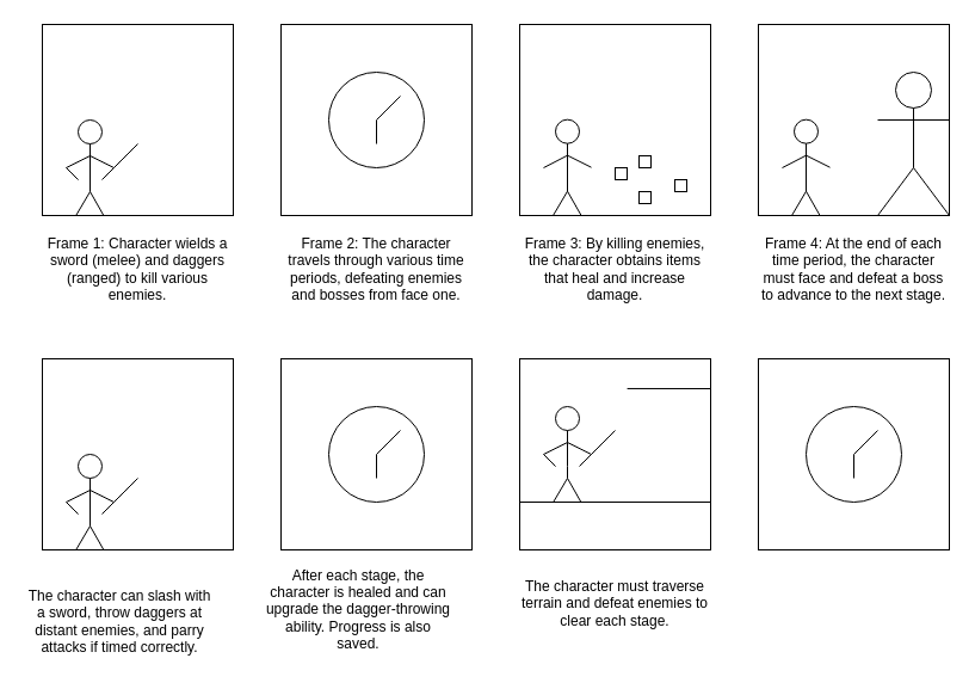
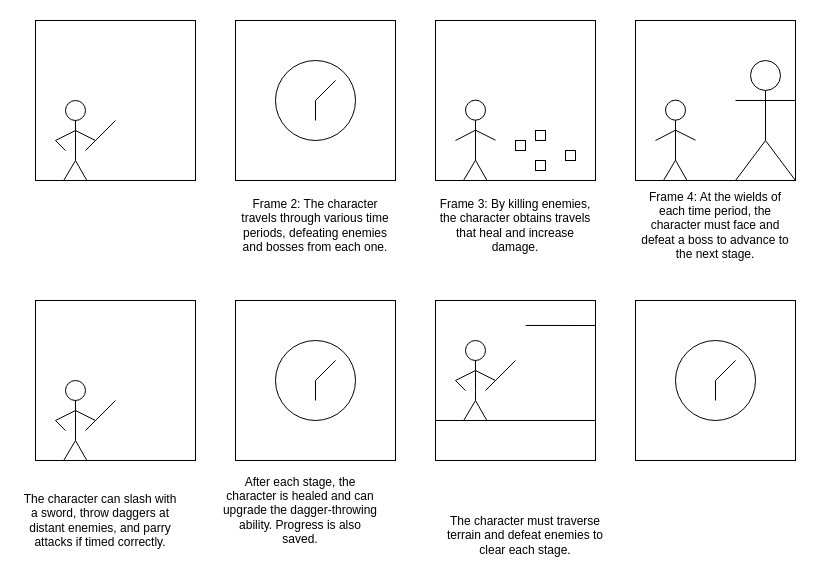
  <mxCell id="0" />
  <mxCell id="1" parent="0" />
  <mxCell id="2" value="" style="whiteSpace=wrap;html=1;aspect=fixed;shadow=0;sketch=0;fillOpacity=0;" parent="1" vertex="1"><mxGeometry width="160" height="160" as="geometry" x="35" y="20" /></mxCell>
  <mxCell id="3" value="" style="whiteSpace=wrap;html=1;aspect=fixed;shadow=0;sketch=0;fillOpacity=0;" parent="1" vertex="1"><mxGeometry x="235" width="160" height="160" as="geometry" y="20" /></mxCell>
  <mxCell id="4" value="" style="whiteSpace=wrap;html=1;aspect=fixed;shadow=0;sketch=0;fillOpacity=0;" parent="1" vertex="1"><mxGeometry x="435" width="160" height="160" as="geometry" y="20" /></mxCell>
  <mxCell id="5" value="" style="whiteSpace=wrap;html=1;aspect=fixed;shadow=0;sketch=0;fillOpacity=0;" parent="1" vertex="1"><mxGeometry x="635" width="160" height="160" as="geometry" y="20" /></mxCell>
  <mxCell id="6" style="edgeStyle=orthogonalEdgeStyle;rounded=0;orthogonalLoop=1;jettySize=auto;html=1;exitX=0.5;exitY=1;exitDx=0;exitDy=0;" parent="1" source="5" target="5" edge="1"><mxGeometry relative="1" as="geometry" /></mxCell>
- <mxCell id="7" value="Frame 1: Character wields a sword (melee) and daggers (ranged) to kill various enemies." style="text;html=1;strokeColor=none;fillColor=none;align=center;verticalAlign=middle;whiteSpace=wrap;rounded=0;shadow=0;sketch=0;" parent="1" vertex="1"><mxGeometry y="190" width="160" height="70" as="geometry" x="35" /></mxCell>
  <mxCell id="8" value="" style="ellipse;whiteSpace=wrap;html=1;aspect=fixed;shadow=0;sketch=0;" parent="1" vertex="1"><mxGeometry x="65" y="100" width="20" height="20" as="geometry" /></mxCell>
  <mxCell id="9" value="" style="endArrow=none;html=1;exitX=0.5;exitY=1;exitDx=0;exitDy=0;" parent="1" source="8" edge="1"><mxGeometry width="50" height="50" relative="1" as="geometry"><mxPoint x="125" y="160" as="sourcePoint" /><mxPoint x="75" y="160" as="targetPoint" /></mxGeometry></mxCell>
  <mxCell id="10" value="" style="endArrow=none;html=1;entryX=0.175;entryY=1.002;entryDx=0;entryDy=0;entryPerimeter=0;" parent="1" target="2" edge="1"><mxGeometry width="50" height="50" relative="1" as="geometry"><mxPoint x="75" y="160" as="sourcePoint" /><mxPoint x="135" y="130" as="targetPoint" /></mxGeometry></mxCell>
  <mxCell id="11" value="" style="endArrow=none;html=1;entryX=0.321;entryY=1;entryDx=0;entryDy=0;entryPerimeter=0;" parent="1" target="2" edge="1"><mxGeometry width="50" height="50" relative="1" as="geometry"><mxPoint x="75" y="160" as="sourcePoint" /><mxPoint x="165" y="140" as="targetPoint" /></mxGeometry></mxCell>
  <mxCell id="12" value="" style="endArrow=none;html=1;entryX=0.375;entryY=0.75;entryDx=0;entryDy=0;entryPerimeter=0;" parent="1" target="2" edge="1"><mxGeometry width="50" height="50" relative="1" as="geometry"><mxPoint x="75" y="130" as="sourcePoint" /><mxPoint x="135" y="110" as="targetPoint" /></mxGeometry></mxCell>
  <mxCell id="13" value="" style="endArrow=none;html=1;entryX=0.375;entryY=0.75;entryDx=0;entryDy=0;entryPerimeter=0;exitX=0.125;exitY=0.75;exitDx=0;exitDy=0;exitPerimeter=0;" parent="1" source="2" edge="1"><mxGeometry width="50" height="50" relative="1" as="geometry"><mxPoint x="55" y="120" as="sourcePoint" /><mxPoint x="75" y="130" as="targetPoint" /><Array as="points" /></mxGeometry></mxCell>
  <mxCell id="14" value="" style="endArrow=none;html=1;" parent="1" edge="1"><mxGeometry width="50" height="50" relative="1" as="geometry"><mxPoint x="95" y="140" as="sourcePoint" /><mxPoint x="85" y="150" as="targetPoint" /></mxGeometry></mxCell>
  <mxCell id="15" value="" style="endArrow=none;html=1;" parent="1" edge="1"><mxGeometry width="50" height="50" relative="1" as="geometry"><mxPoint x="95" y="140" as="sourcePoint" /><mxPoint x="115" y="120" as="targetPoint" /></mxGeometry></mxCell>
  <mxCell id="16" value="" style="endArrow=none;html=1;exitX=0.188;exitY=0.813;exitDx=0;exitDy=0;exitPerimeter=0;" parent="1" source="2" edge="1"><mxGeometry width="50" height="50" relative="1" as="geometry"><mxPoint y="160" as="sourcePoint" x="35" /><mxPoint x="55" y="140" as="targetPoint" /></mxGeometry></mxCell>
  <mxCell id="17" value="" style="ellipse;whiteSpace=wrap;html=1;aspect=fixed;shadow=0;sketch=0;fillOpacity=0;" parent="1" vertex="1"><mxGeometry x="275" y="60" width="80" height="80" as="geometry" /></mxCell>
  <mxCell id="18" value="" style="endArrow=none;html=1;" parent="1" edge="1"><mxGeometry width="50" height="50" relative="1" as="geometry"><mxPoint x="315" y="100" as="sourcePoint" /><mxPoint x="335" y="80" as="targetPoint" /></mxGeometry></mxCell>
  <mxCell id="19" value="" style="endArrow=none;html=1;entryX=0.5;entryY=0.75;entryDx=0;entryDy=0;entryPerimeter=0;" parent="1" target="17" edge="1"><mxGeometry width="50" height="50" relative="1" as="geometry"><mxPoint x="315" y="100" as="sourcePoint" /><mxPoint x="365" y="50" as="targetPoint" /></mxGeometry></mxCell>
- <mxCell id="20" value="Frame 2: The character travels through various time periods, defeating enemies and bosses from face one." style="text;html=1;strokeColor=none;fillColor=none;align=center;verticalAlign=middle;whiteSpace=wrap;rounded=0;shadow=0;sketch=0;" parent="1" vertex="1"><mxGeometry x="235" y="190" width="160" height="70" as="geometry" /></mxCell>
+ <mxCell id="20" value="Frame 2: The character travels through various time periods, defeating enemies and bosses from each one." style="text;html=1;strokeColor=none;fillColor=none;align=center;verticalAlign=middle;whiteSpace=wrap;rounded=0;shadow=0;sketch=0;" parent="1" vertex="1"><mxGeometry x="235" y="190" width="160" height="70" as="geometry" /></mxCell>
  <mxCell id="21" value="" style="ellipse;whiteSpace=wrap;html=1;aspect=fixed;shadow=0;sketch=0;" parent="1" vertex="1"><mxGeometry x="465" y="99.68" width="20" height="20" as="geometry" /></mxCell>
  <mxCell id="22" value="" style="endArrow=none;html=1;exitX=0.5;exitY=1;exitDx=0;exitDy=0;" parent="1" source="21" edge="1"><mxGeometry width="50" height="50" relative="1" as="geometry"><mxPoint x="525" y="159.68" as="sourcePoint" /><mxPoint x="475" y="159.68" as="targetPoint" /></mxGeometry></mxCell>
  <mxCell id="23" value="" style="endArrow=none;html=1;entryX=0.175;entryY=1.002;entryDx=0;entryDy=0;entryPerimeter=0;" parent="1" edge="1"><mxGeometry width="50" height="50" relative="1" as="geometry"><mxPoint x="475" y="159.68" as="sourcePoint" /><mxPoint x="463" y="180" as="targetPoint" /></mxGeometry></mxCell>
  <mxCell id="24" value="" style="endArrow=none;html=1;entryX=0.321;entryY=1;entryDx=0;entryDy=0;entryPerimeter=0;" parent="1" edge="1"><mxGeometry width="50" height="50" relative="1" as="geometry"><mxPoint x="475" y="159.68" as="sourcePoint" /><mxPoint x="486.36" y="179.68" as="targetPoint" /></mxGeometry></mxCell>
  <mxCell id="25" value="" style="endArrow=none;html=1;entryX=0.375;entryY=0.75;entryDx=0;entryDy=0;entryPerimeter=0;" parent="1" edge="1"><mxGeometry width="50" height="50" relative="1" as="geometry"><mxPoint x="475" y="129.68" as="sourcePoint" /><mxPoint x="495" y="139.68" as="targetPoint" /></mxGeometry></mxCell>
  <mxCell id="26" value="" style="endArrow=none;html=1;entryX=0.375;entryY=0.75;entryDx=0;entryDy=0;entryPerimeter=0;" parent="1" edge="1"><mxGeometry width="50" height="50" relative="1" as="geometry"><mxPoint x="455" y="140" as="sourcePoint" /><mxPoint x="475" y="129.68" as="targetPoint" /><Array as="points" /></mxGeometry></mxCell>
  <mxCell id="27" value="" style="rounded=0;whiteSpace=wrap;html=1;shadow=0;sketch=0;" parent="1" vertex="1"><mxGeometry x="515" y="140" width="10" height="10" as="geometry" /></mxCell>
  <mxCell id="28" value="" style="rounded=0;whiteSpace=wrap;html=1;shadow=0;sketch=0;" parent="1" vertex="1"><mxGeometry x="535" y="130" width="10" height="10" as="geometry" /></mxCell>
  <mxCell id="29" value="" style="rounded=0;whiteSpace=wrap;html=1;shadow=0;sketch=0;" parent="1" vertex="1"><mxGeometry x="535" y="160" width="10" height="10" as="geometry" /></mxCell>
  <mxCell id="30" value="" style="rounded=0;whiteSpace=wrap;html=1;shadow=0;sketch=0;" parent="1" vertex="1"><mxGeometry x="565" y="150" width="10" height="10" as="geometry" /></mxCell>
- <mxCell id="31" value="Frame 3: By killing enemies, the character obtains items that heal and increase damage." style="text;html=1;strokeColor=none;fillColor=none;align=center;verticalAlign=middle;whiteSpace=wrap;rounded=0;shadow=0;sketch=0;" parent="1" vertex="1"><mxGeometry x="435" y="190" width="160" height="70" as="geometry" /></mxCell>
+ <mxCell id="31" value="Frame 3: By killing enemies, the character obtains travels that heal and increase damage." style="text;html=1;strokeColor=none;fillColor=none;align=center;verticalAlign=middle;whiteSpace=wrap;rounded=0;shadow=0;sketch=0;" parent="1" vertex="1"><mxGeometry x="435" y="190" width="160" height="70" as="geometry" /></mxCell>
  <mxCell id="32" value="" style="ellipse;whiteSpace=wrap;html=1;aspect=fixed;shadow=0;sketch=0;" parent="1" vertex="1"><mxGeometry x="665" y="99.68" width="20" height="20" as="geometry" /></mxCell>
  <mxCell id="33" value="" style="endArrow=none;html=1;exitX=0.5;exitY=1;exitDx=0;exitDy=0;" parent="1" source="32" edge="1"><mxGeometry width="50" height="50" relative="1" as="geometry"><mxPoint x="725" y="159.68" as="sourcePoint" /><mxPoint x="675" y="159.68" as="targetPoint" /></mxGeometry></mxCell>
  <mxCell id="34" value="" style="endArrow=none;html=1;entryX=0.175;entryY=1.002;entryDx=0;entryDy=0;entryPerimeter=0;" parent="1" edge="1"><mxGeometry width="50" height="50" relative="1" as="geometry"><mxPoint x="675" y="159.68" as="sourcePoint" /><mxPoint x="663" y="180" as="targetPoint" /></mxGeometry></mxCell>
  <mxCell id="35" value="" style="endArrow=none;html=1;entryX=0.321;entryY=1;entryDx=0;entryDy=0;entryPerimeter=0;" parent="1" edge="1"><mxGeometry width="50" height="50" relative="1" as="geometry"><mxPoint x="675" y="159.68" as="sourcePoint" /><mxPoint x="686.36" y="179.68" as="targetPoint" /></mxGeometry></mxCell>
  <mxCell id="36" value="" style="endArrow=none;html=1;entryX=0.375;entryY=0.75;entryDx=0;entryDy=0;entryPerimeter=0;" parent="1" edge="1"><mxGeometry width="50" height="50" relative="1" as="geometry"><mxPoint x="675" y="129.68" as="sourcePoint" /><mxPoint x="695" y="139.68" as="targetPoint" /></mxGeometry></mxCell>
  <mxCell id="37" value="" style="endArrow=none;html=1;entryX=0.375;entryY=0.75;entryDx=0;entryDy=0;entryPerimeter=0;" parent="1" edge="1"><mxGeometry width="50" height="50" relative="1" as="geometry"><mxPoint x="655" y="140" as="sourcePoint" /><mxPoint x="675" y="129.68" as="targetPoint" /><Array as="points" /></mxGeometry></mxCell>
  <mxCell id="38" value="" style="shape=umlActor;verticalLabelPosition=bottom;verticalAlign=top;html=1;outlineConnect=0;shadow=0;sketch=0;" parent="1" vertex="1"><mxGeometry x="735" y="60" width="60" height="120" as="geometry" /></mxCell>
- <mxCell id="39" value="Frame 4: At the end of each time period, the character must face and defeat a boss to advance to the next stage." style="text;html=1;strokeColor=none;fillColor=none;align=center;verticalAlign=middle;whiteSpace=wrap;rounded=0;shadow=0;sketch=0;" parent="1" vertex="1"><mxGeometry x="635" y="190" width="160" height="70" as="geometry" /></mxCell>
+ <mxCell id="39" value="Frame 4: At the wields of each time period, the character must face and defeat a boss to advance to the next stage." style="text;html=1;strokeColor=none;fillColor=none;align=center;verticalAlign=middle;whiteSpace=wrap;rounded=0;shadow=0;sketch=0;" parent="1" vertex="1"><mxGeometry x="635" y="190" width="160" height="70" as="geometry" /></mxCell>
  <mxCell id="40" value="" style="whiteSpace=wrap;html=1;aspect=fixed;shadow=0;sketch=0;fillOpacity=0;" vertex="1" parent="1"><mxGeometry y="300" width="160" height="160" as="geometry" x="35" /></mxCell>
  <mxCell id="41" value="" style="ellipse;whiteSpace=wrap;html=1;aspect=fixed;shadow=0;sketch=0;" vertex="1" parent="1"><mxGeometry x="65" y="380" width="20" height="20" as="geometry" /></mxCell>
  <mxCell id="42" value="" style="endArrow=none;html=1;exitX=0.5;exitY=1;exitDx=0;exitDy=0;" edge="1" parent="1" source="41"><mxGeometry width="50" height="50" relative="1" as="geometry"><mxPoint x="125" y="440" as="sourcePoint" /><mxPoint x="75" y="440" as="targetPoint" /></mxGeometry></mxCell>
  <mxCell id="43" value="" style="endArrow=none;html=1;entryX=0.175;entryY=1.002;entryDx=0;entryDy=0;entryPerimeter=0;" edge="1" parent="1" target="40"><mxGeometry width="50" height="50" relative="1" as="geometry"><mxPoint x="75" y="440" as="sourcePoint" /><mxPoint x="135" y="410" as="targetPoint" /></mxGeometry></mxCell>
  <mxCell id="44" value="" style="endArrow=none;html=1;entryX=0.321;entryY=1;entryDx=0;entryDy=0;entryPerimeter=0;" edge="1" parent="1" target="40"><mxGeometry width="50" height="50" relative="1" as="geometry"><mxPoint x="75" y="440" as="sourcePoint" /><mxPoint x="165" y="420" as="targetPoint" /></mxGeometry></mxCell>
  <mxCell id="45" value="" style="endArrow=none;html=1;entryX=0.375;entryY=0.75;entryDx=0;entryDy=0;entryPerimeter=0;" edge="1" parent="1" target="40"><mxGeometry width="50" height="50" relative="1" as="geometry"><mxPoint x="75" y="410" as="sourcePoint" /><mxPoint x="135" y="390" as="targetPoint" /></mxGeometry></mxCell>
  <mxCell id="46" value="" style="endArrow=none;html=1;entryX=0.375;entryY=0.75;entryDx=0;entryDy=0;entryPerimeter=0;exitX=0.125;exitY=0.75;exitDx=0;exitDy=0;exitPerimeter=0;" edge="1" parent="1" source="40"><mxGeometry width="50" height="50" relative="1" as="geometry"><mxPoint x="55" y="400" as="sourcePoint" /><mxPoint x="75" y="410" as="targetPoint" /><Array as="points" /></mxGeometry></mxCell>
  <mxCell id="47" value="" style="endArrow=none;html=1;" edge="1" parent="1"><mxGeometry width="50" height="50" relative="1" as="geometry"><mxPoint x="95" y="420" as="sourcePoint" /><mxPoint x="85" y="430" as="targetPoint" /></mxGeometry></mxCell>
  <mxCell id="48" value="" style="endArrow=none;html=1;" edge="1" parent="1"><mxGeometry width="50" height="50" relative="1" as="geometry"><mxPoint x="95" y="420" as="sourcePoint" /><mxPoint x="115" y="400" as="targetPoint" /></mxGeometry></mxCell>
  <mxCell id="49" value="" style="endArrow=none;html=1;exitX=0.188;exitY=0.813;exitDx=0;exitDy=0;exitPerimeter=0;" edge="1" parent="1" source="40"><mxGeometry width="50" height="50" relative="1" as="geometry"><mxPoint y="440" as="sourcePoint" x="35" /><mxPoint x="55" y="420" as="targetPoint" /></mxGeometry></mxCell>
  <mxCell id="50" value="The character can slash with a sword, throw daggers at distant enemies, and parry attacks if timed correctly." style="text;html=1;strokeColor=none;fillColor=none;align=center;verticalAlign=middle;whiteSpace=wrap;rounded=0;shadow=0;sketch=0;" vertex="1" parent="1"><mxGeometry x="20" y="485" width="160" height="70" as="geometry" /></mxCell>
  <mxCell id="51" value="" style="whiteSpace=wrap;html=1;aspect=fixed;shadow=0;sketch=0;fillOpacity=0;" vertex="1" parent="1"><mxGeometry x="235" y="300" width="160" height="160" as="geometry" /></mxCell>
  <mxCell id="52" value="" style="ellipse;whiteSpace=wrap;html=1;aspect=fixed;shadow=0;sketch=0;fillOpacity=0;" vertex="1" parent="1"><mxGeometry x="275" y="340" width="80" height="80" as="geometry" /></mxCell>
  <mxCell id="53" value="" style="endArrow=none;html=1;" edge="1" parent="1"><mxGeometry width="50" height="50" relative="1" as="geometry"><mxPoint x="315" y="380" as="sourcePoint" /><mxPoint x="335" y="360" as="targetPoint" /></mxGeometry></mxCell>
  <mxCell id="54" value="" style="endArrow=none;html=1;entryX=0.5;entryY=0.75;entryDx=0;entryDy=0;entryPerimeter=0;" edge="1" parent="1" target="52"><mxGeometry width="50" height="50" relative="1" as="geometry"><mxPoint x="315" y="380" as="sourcePoint" /><mxPoint x="365" y="330" as="targetPoint" /></mxGeometry></mxCell>
  <mxCell id="55" value="After each stage, the character is healed and can upgrade the dagger-throwing ability. Progress is also saved." style="text;html=1;strokeColor=none;fillColor=none;align=center;verticalAlign=middle;whiteSpace=wrap;rounded=0;shadow=0;sketch=0;" vertex="1" parent="1"><mxGeometry x="220" y="475" width="160" height="70" as="geometry" /></mxCell>
  <mxCell id="56" value="" style="whiteSpace=wrap;html=1;aspect=fixed;shadow=0;sketch=0;fillOpacity=0;" vertex="1" parent="1"><mxGeometry x="435" y="300" width="160" height="160" as="geometry" /></mxCell>
  <mxCell id="57" value="" style="ellipse;whiteSpace=wrap;html=1;aspect=fixed;shadow=0;sketch=0;" vertex="1" parent="1"><mxGeometry x="465" y="340" width="20" height="20" as="geometry" /></mxCell>
  <mxCell id="58" value="" style="endArrow=none;html=1;entryX=0.175;entryY=1.002;entryDx=0;entryDy=0;entryPerimeter=0;" edge="1" parent="1"><mxGeometry width="50" height="50" relative="1" as="geometry"><mxPoint x="475" y="400" as="sourcePoint" /><mxPoint x="463" y="420.32" as="targetPoint" /></mxGeometry></mxCell>
  <mxCell id="59" value="" style="endArrow=none;html=1;entryX=0.321;entryY=1;entryDx=0;entryDy=0;entryPerimeter=0;" edge="1" parent="1"><mxGeometry width="50" height="50" relative="1" as="geometry"><mxPoint x="475" y="400" as="sourcePoint" /><mxPoint x="486.36" y="420" as="targetPoint" /></mxGeometry></mxCell>
  <mxCell id="60" value="" style="endArrow=none;html=1;entryX=0.375;entryY=0.75;entryDx=0;entryDy=0;entryPerimeter=0;exitX=0.125;exitY=0.75;exitDx=0;exitDy=0;exitPerimeter=0;" edge="1" parent="1"><mxGeometry width="50" height="50" relative="1" as="geometry"><mxPoint x="455" y="380" as="sourcePoint" /><mxPoint x="475" y="370" as="targetPoint" /><Array as="points" /></mxGeometry></mxCell>
  <mxCell id="61" value="" style="endArrow=none;html=1;exitX=0.188;exitY=0.813;exitDx=0;exitDy=0;exitPerimeter=0;" edge="1" parent="1"><mxGeometry width="50" height="50" relative="1" as="geometry"><mxPoint x="465.08" y="390.08" as="sourcePoint" /><mxPoint x="455" y="380" as="targetPoint" /></mxGeometry></mxCell>
- <mxCell id="62" value="The character must traverse terrain and defeat enemies to clear each stage." style="text;html=1;strokeColor=none;fillColor=none;align=center;verticalAlign=middle;whiteSpace=wrap;rounded=0;shadow=0;sketch=0;" vertex="1" parent="1"><mxGeometry x="435" y="470" width="160" height="70" as="geometry" /></mxCell>
+ <mxCell id="62" value="The character must traverse terrain and defeat enemies to clear each stage." style="text;html=1;strokeColor=none;fillColor=none;align=center;verticalAlign=middle;whiteSpace=wrap;rounded=0;shadow=0;sketch=0;" vertex="1" parent="1"><mxGeometry x="445" y="500" width="160" height="70" as="geometry" /></mxCell>
  <mxCell id="63" value="" style="endArrow=none;html=1;" edge="1" parent="1"><mxGeometry width="50" height="50" relative="1" as="geometry"><mxPoint x="495" y="380" as="sourcePoint" /><mxPoint x="485" y="390" as="targetPoint" /></mxGeometry></mxCell>
  <mxCell id="64" value="" style="endArrow=none;html=1;" edge="1" parent="1"><mxGeometry width="50" height="50" relative="1" as="geometry"><mxPoint x="495" y="380" as="sourcePoint" /><mxPoint x="515" y="360" as="targetPoint" /></mxGeometry></mxCell>
  <mxCell id="65" value="" style="endArrow=none;html=1;entryX=0.375;entryY=0.75;entryDx=0;entryDy=0;entryPerimeter=0;" edge="1" parent="1"><mxGeometry width="50" height="50" relative="1" as="geometry"><mxPoint x="475" y="370" as="sourcePoint" /><mxPoint x="495" y="380" as="targetPoint" /></mxGeometry></mxCell>
  <mxCell id="66" value="" style="endArrow=none;html=1;exitX=0.5;exitY=1;exitDx=0;exitDy=0;" edge="1" parent="1"><mxGeometry width="50" height="50" relative="1" as="geometry"><mxPoint x="475" y="360" as="sourcePoint" /><mxPoint x="475" y="400" as="targetPoint" /><Array as="points"><mxPoint x="475" y="380" /></Array></mxGeometry></mxCell>
  <mxCell id="67" value="" style="endArrow=none;html=1;exitX=0;exitY=0.75;exitDx=0;exitDy=0;" edge="1" parent="1" source="56"><mxGeometry width="50" height="50" relative="1" as="geometry"><mxPoint x="465" y="440" as="sourcePoint" /><mxPoint x="595" y="420" as="targetPoint" /></mxGeometry></mxCell>
  <mxCell id="68" value="" style="endArrow=none;html=1;exitX=0.563;exitY=0.156;exitDx=0;exitDy=0;exitPerimeter=0;" edge="1" parent="1" source="56"><mxGeometry width="50" height="50" relative="1" as="geometry"><mxPoint x="545" y="375" as="sourcePoint" /><mxPoint x="595" y="325" as="targetPoint" /></mxGeometry></mxCell>
  <mxCell id="69" value="" style="whiteSpace=wrap;html=1;aspect=fixed;shadow=0;sketch=0;fillOpacity=0;" vertex="1" parent="1"><mxGeometry x="635" y="300" width="160" height="160" as="geometry" /></mxCell>
  <mxCell id="70" value="" style="ellipse;whiteSpace=wrap;html=1;aspect=fixed;shadow=0;sketch=0;fillOpacity=0;" vertex="1" parent="1"><mxGeometry x="675" y="340" width="80" height="80" as="geometry" /></mxCell>
  <mxCell id="71" value="" style="endArrow=none;html=1;" edge="1" parent="1"><mxGeometry width="50" height="50" relative="1" as="geometry"><mxPoint x="715" y="380" as="sourcePoint" /><mxPoint x="735" y="360" as="targetPoint" /></mxGeometry></mxCell>
  <mxCell id="72" value="" style="endArrow=none;html=1;entryX=0.5;entryY=0.75;entryDx=0;entryDy=0;entryPerimeter=0;" edge="1" parent="1" target="70"><mxGeometry width="50" height="50" relative="1" as="geometry"><mxPoint x="715" y="380" as="sourcePoint" /><mxPoint x="765" y="330" as="targetPoint" /></mxGeometry></mxCell>
